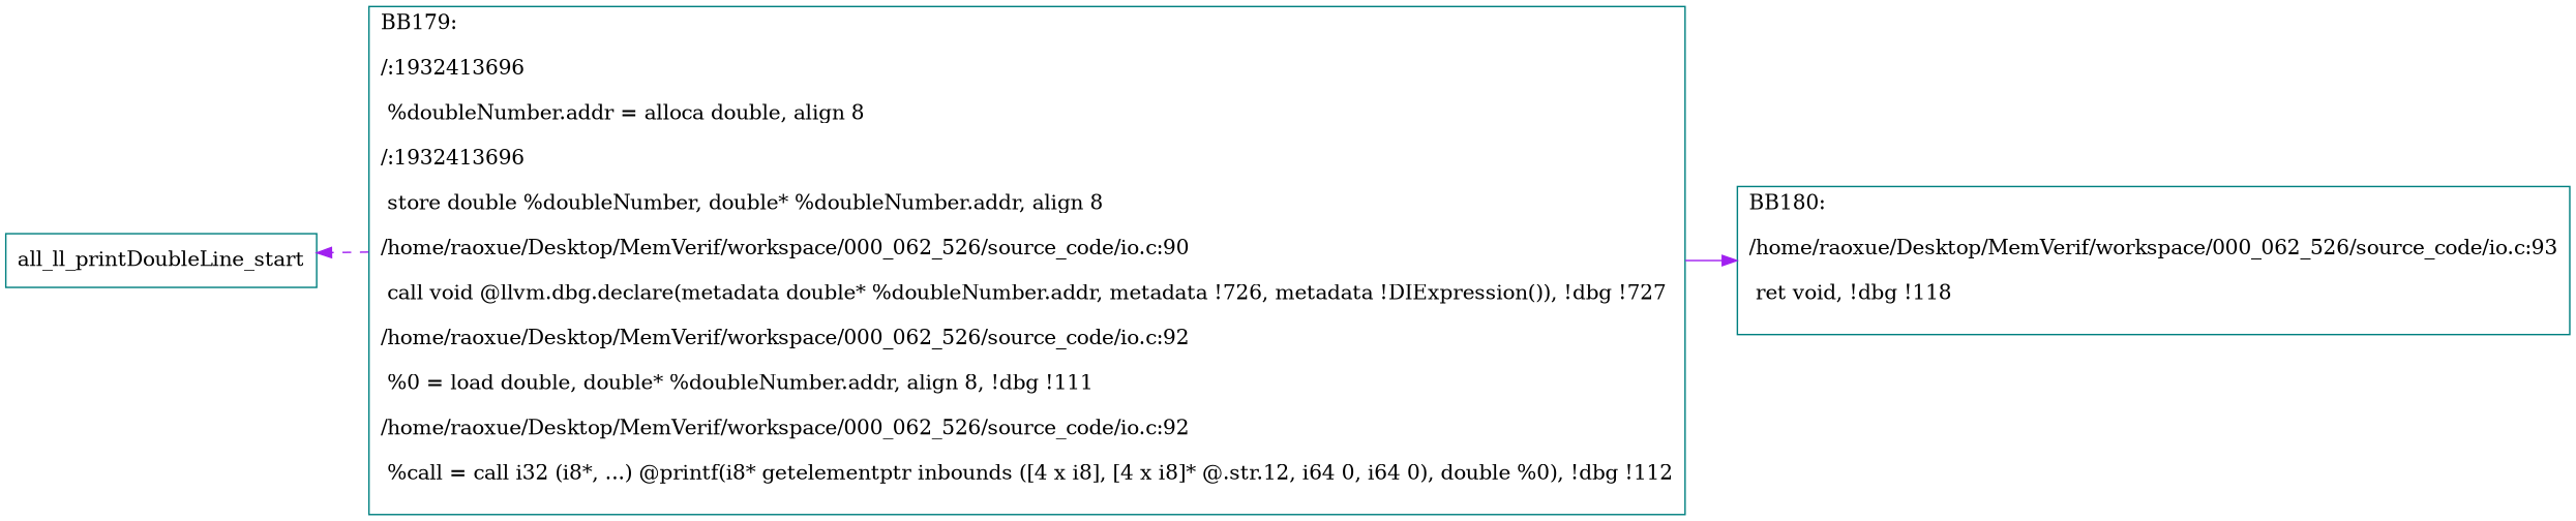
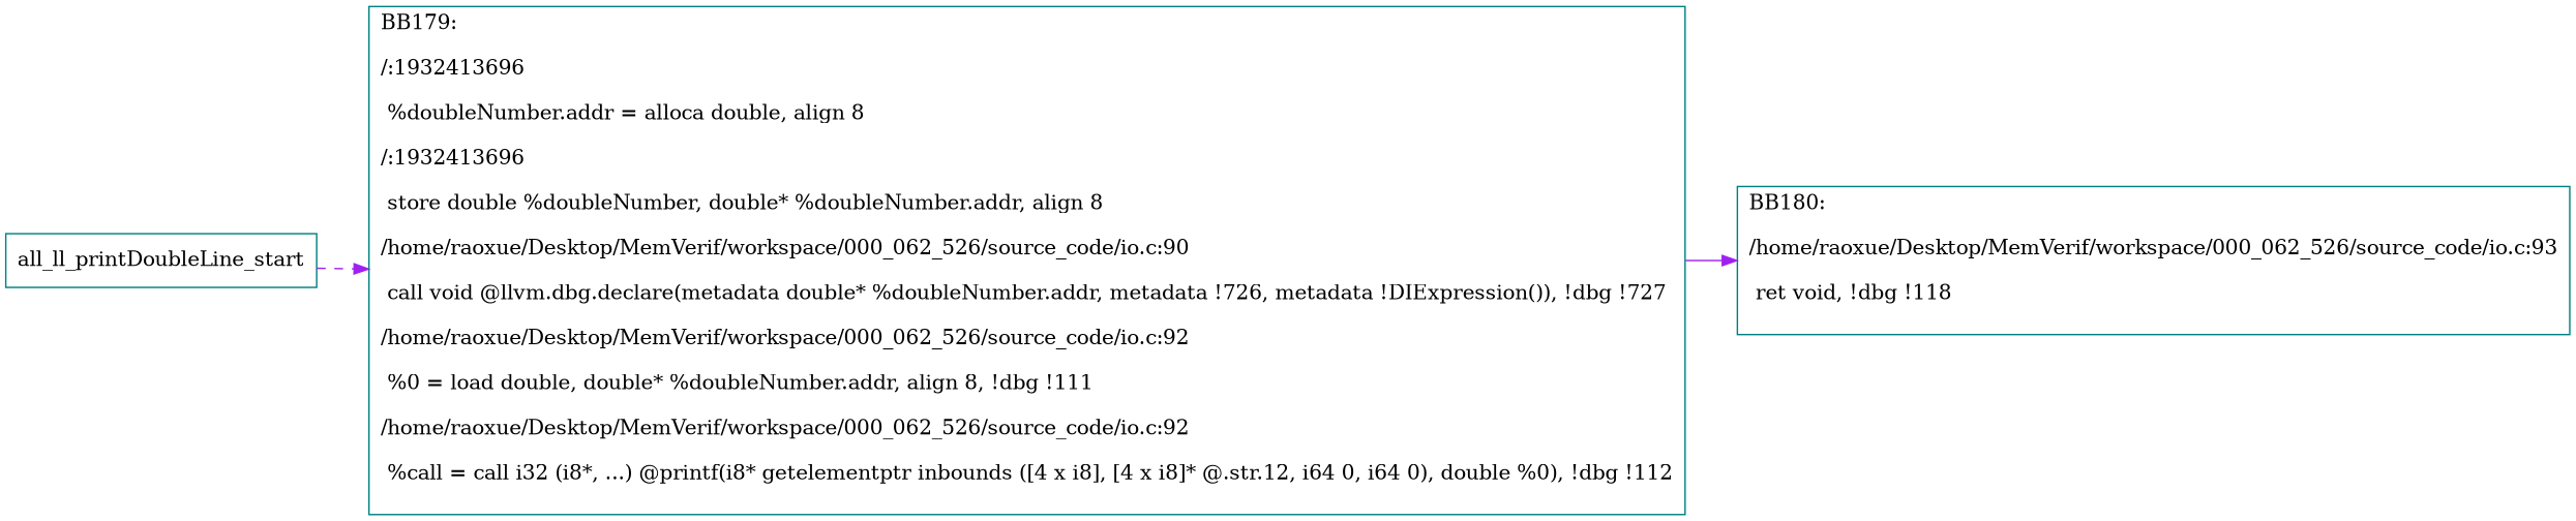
  digraph {
    rankdir=LR
    node [color=teal shape=record]
    edge [color=purple]
    n1 [label="{all_ll_printDoubleLine_start}"]
    n2 [label="{BB179:\l\l/:1932413696\l\n  %doubleNumber.addr = alloca double, align 8\l\n/:1932413696\l\n  store double %doubleNumber, double* %doubleNumber.addr, align 8\l\n/home/raoxue/Desktop/MemVerif/workspace/000_062_526/source_code/io.c:90\l\n  call void @llvm.dbg.declare(metadata double* %doubleNumber.addr, metadata !726, metadata !DIExpression()), !dbg !727\l\n/home/raoxue/Desktop/MemVerif/workspace/000_062_526/source_code/io.c:92\l\n  %0 = load double, double* %doubleNumber.addr, align 8, !dbg !111\l\n/home/raoxue/Desktop/MemVerif/workspace/000_062_526/source_code/io.c:92\l\n  %call = call i32 (i8*, ...) @printf(i8* getelementptr inbounds ([4 x i8], [4 x i8]* @.str.12, i64 0, i64 0), double %0), !dbg !112\l\n}"]
    n3 [label="{BB180:\l\l/home/raoxue/Desktop/MemVerif/workspace/000_062_526/source_code/io.c:93\l\n  ret void, !dbg !118\l\n}"]
-   n2 -> n1 [style=dashed]
+   n1 -> n2 [style=dashed]
    n2 -> n3 [style=solid]
  }
